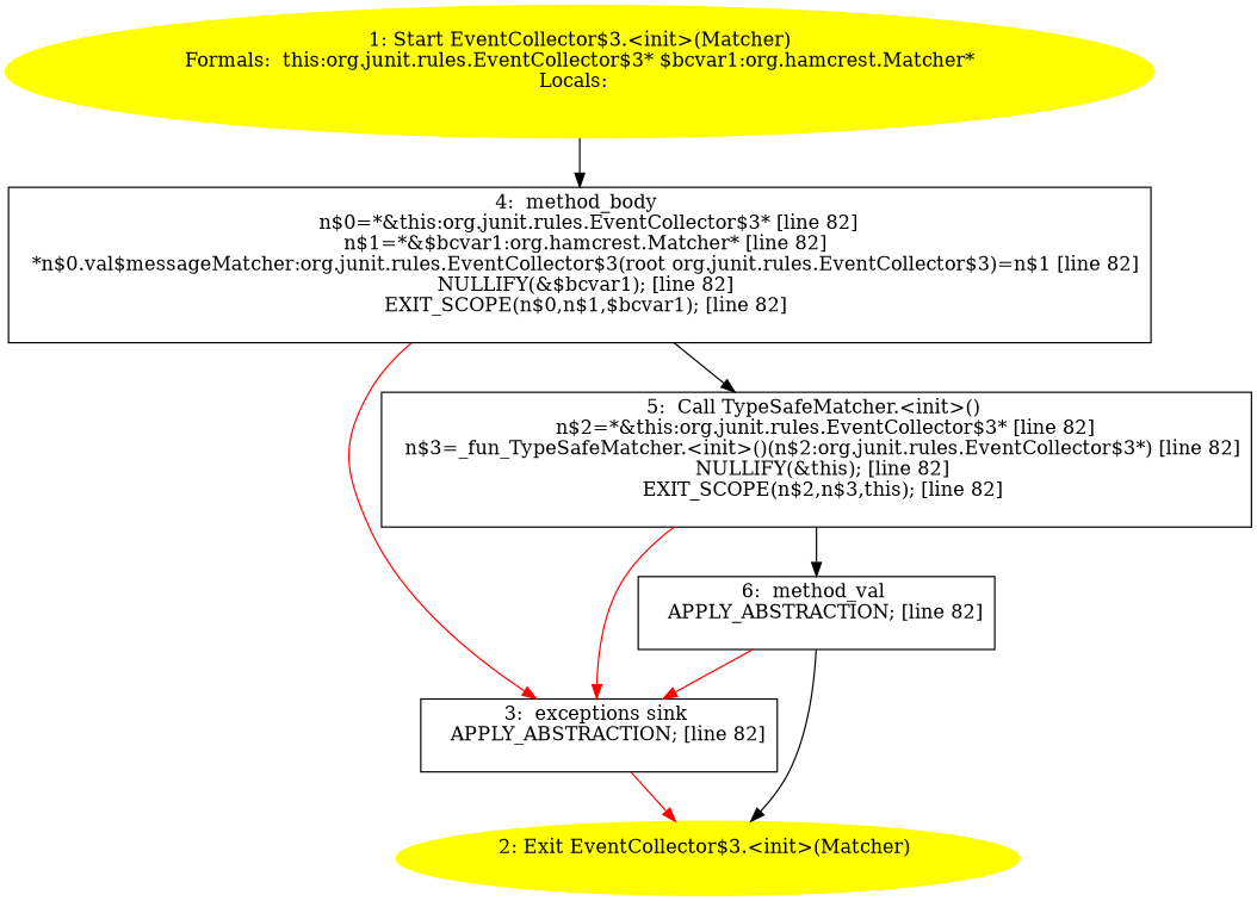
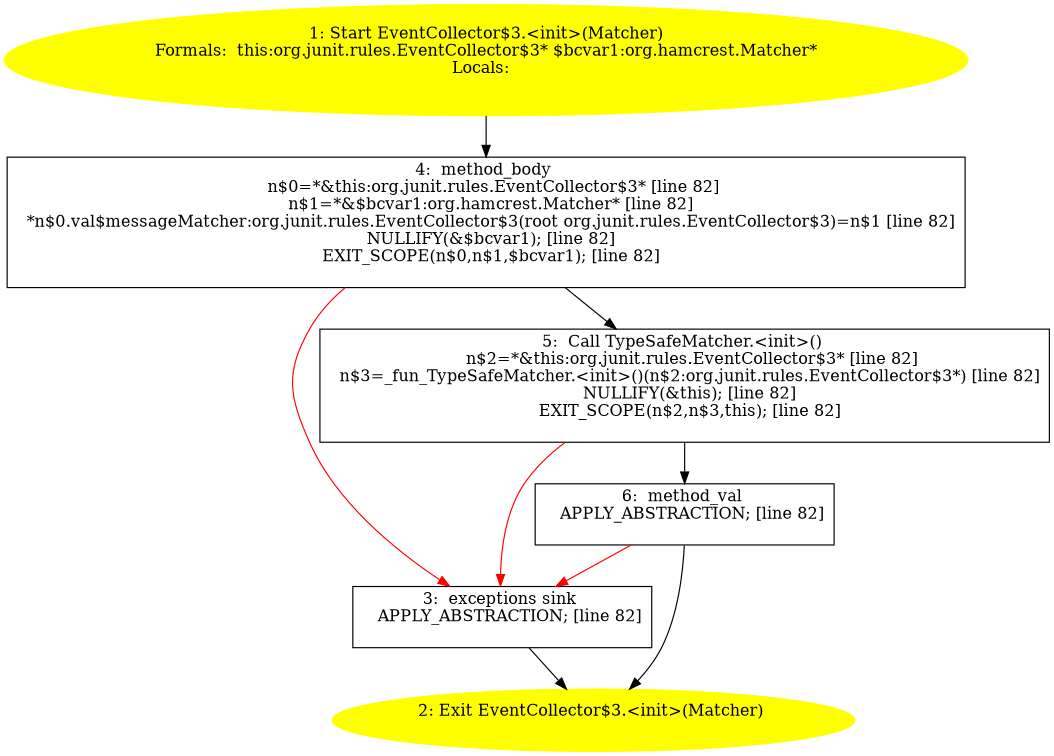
  digraph {
    node [shape=box]
    n1 [color=yellow label="1: Start EventCollector$3.<init>(Matcher)\nFormals:  this:org.junit.rules.EventCollector$3* $bcvar1:org.hamcrest.Matcher*\nLocals:  \n  " style=filled shape=""]
    n2 [label="4:  method_body \n   n$0=*&this:org.junit.rules.EventCollector$3* [line 82]\n  n$1=*&$bcvar1:org.hamcrest.Matcher* [line 82]\n  *n$0.val$messageMatcher:org.junit.rules.EventCollector$3(root org.junit.rules.EventCollector$3)=n$1 [line 82]\n  NULLIFY(&$bcvar1); [line 82]\n  EXIT_SCOPE(n$0,n$1,$bcvar1); [line 82]\n "]
    n3 [label="3:  exceptions sink \n   APPLY_ABSTRACTION; [line 82]\n "]
    n4 [label="5:  Call TypeSafeMatcher.<init>() \n   n$2=*&this:org.junit.rules.EventCollector$3* [line 82]\n  n$3=_fun_TypeSafeMatcher.<init>()(n$2:org.junit.rules.EventCollector$3*) [line 82]\n  NULLIFY(&this); [line 82]\n  EXIT_SCOPE(n$2,n$3,this); [line 82]\n "]
    n5 [color=yellow label="2: Exit EventCollector$3.<init>(Matcher) \n  " style=filled shape=""]
    n6 [label="6:  method_val \n   APPLY_ABSTRACTION; [line 82]\n "]
    n1 -> n2
    n2 -> n3 [color=red]
    n2 -> n4
-   n3 -> n5 [color=red]
+   n3 -> n5
    n4 -> n3 [color=red]
    n4 -> n6
    n6 -> n3 [color=red]
    n6 -> n5
  }
